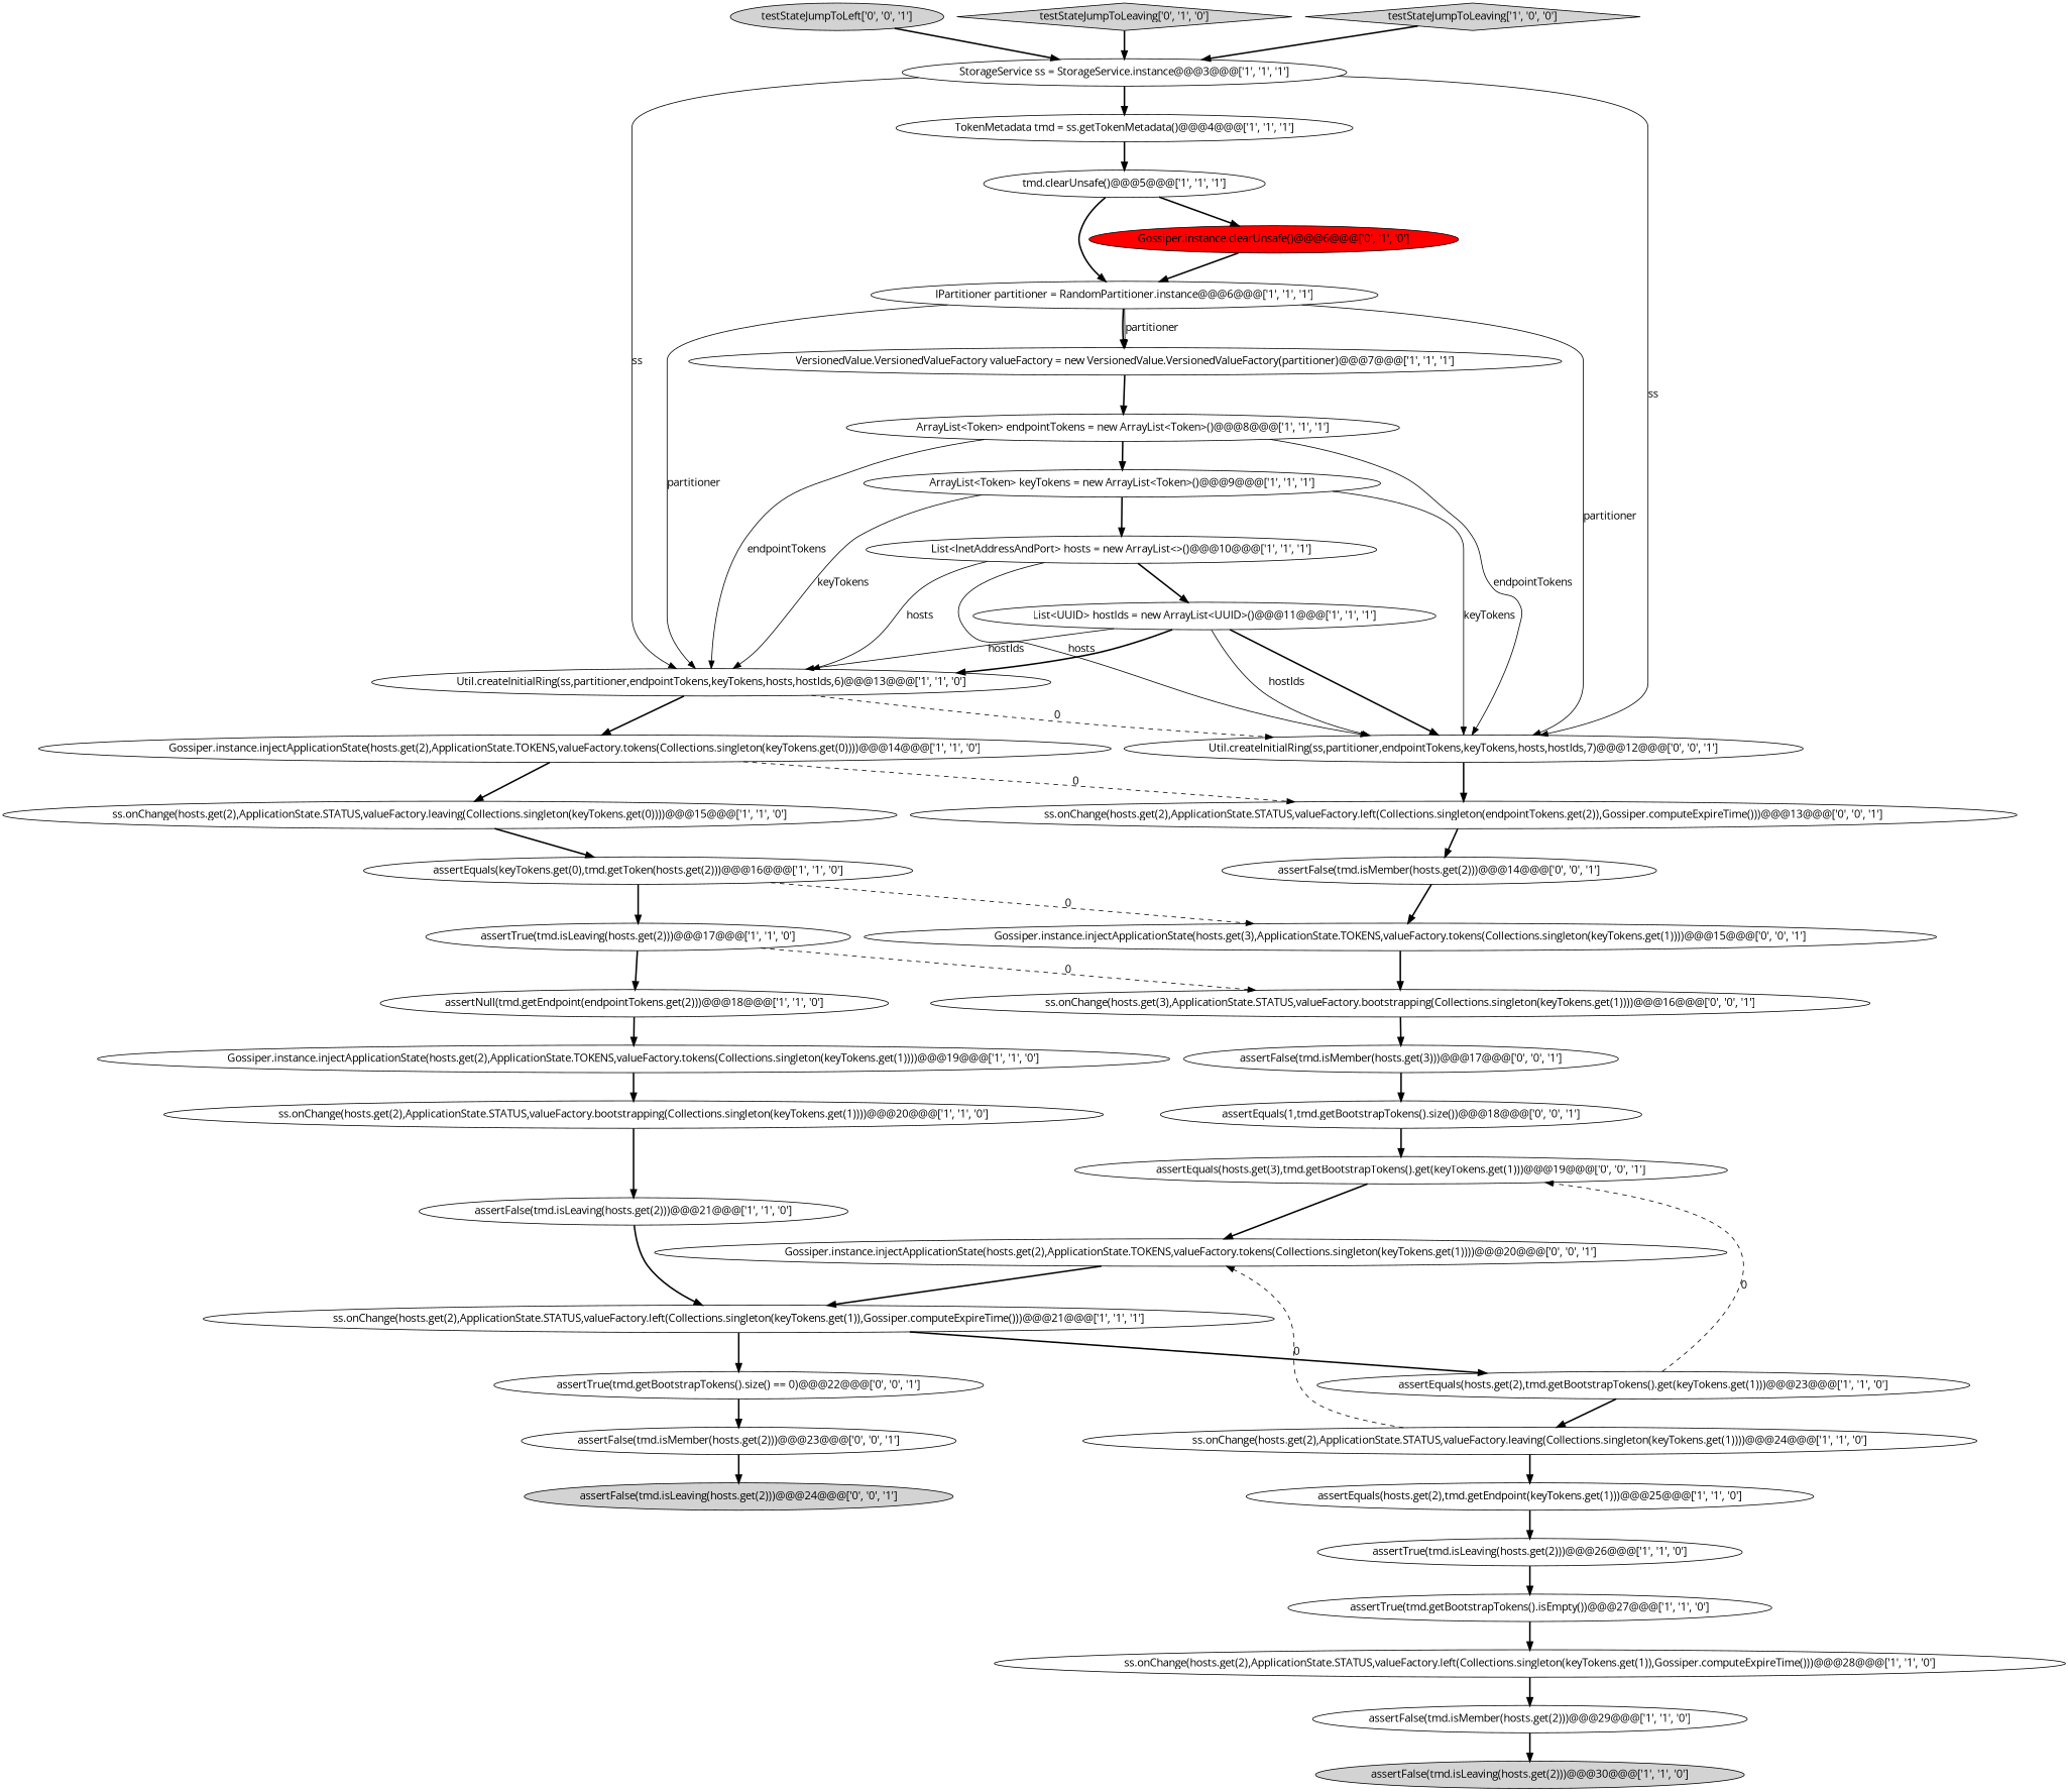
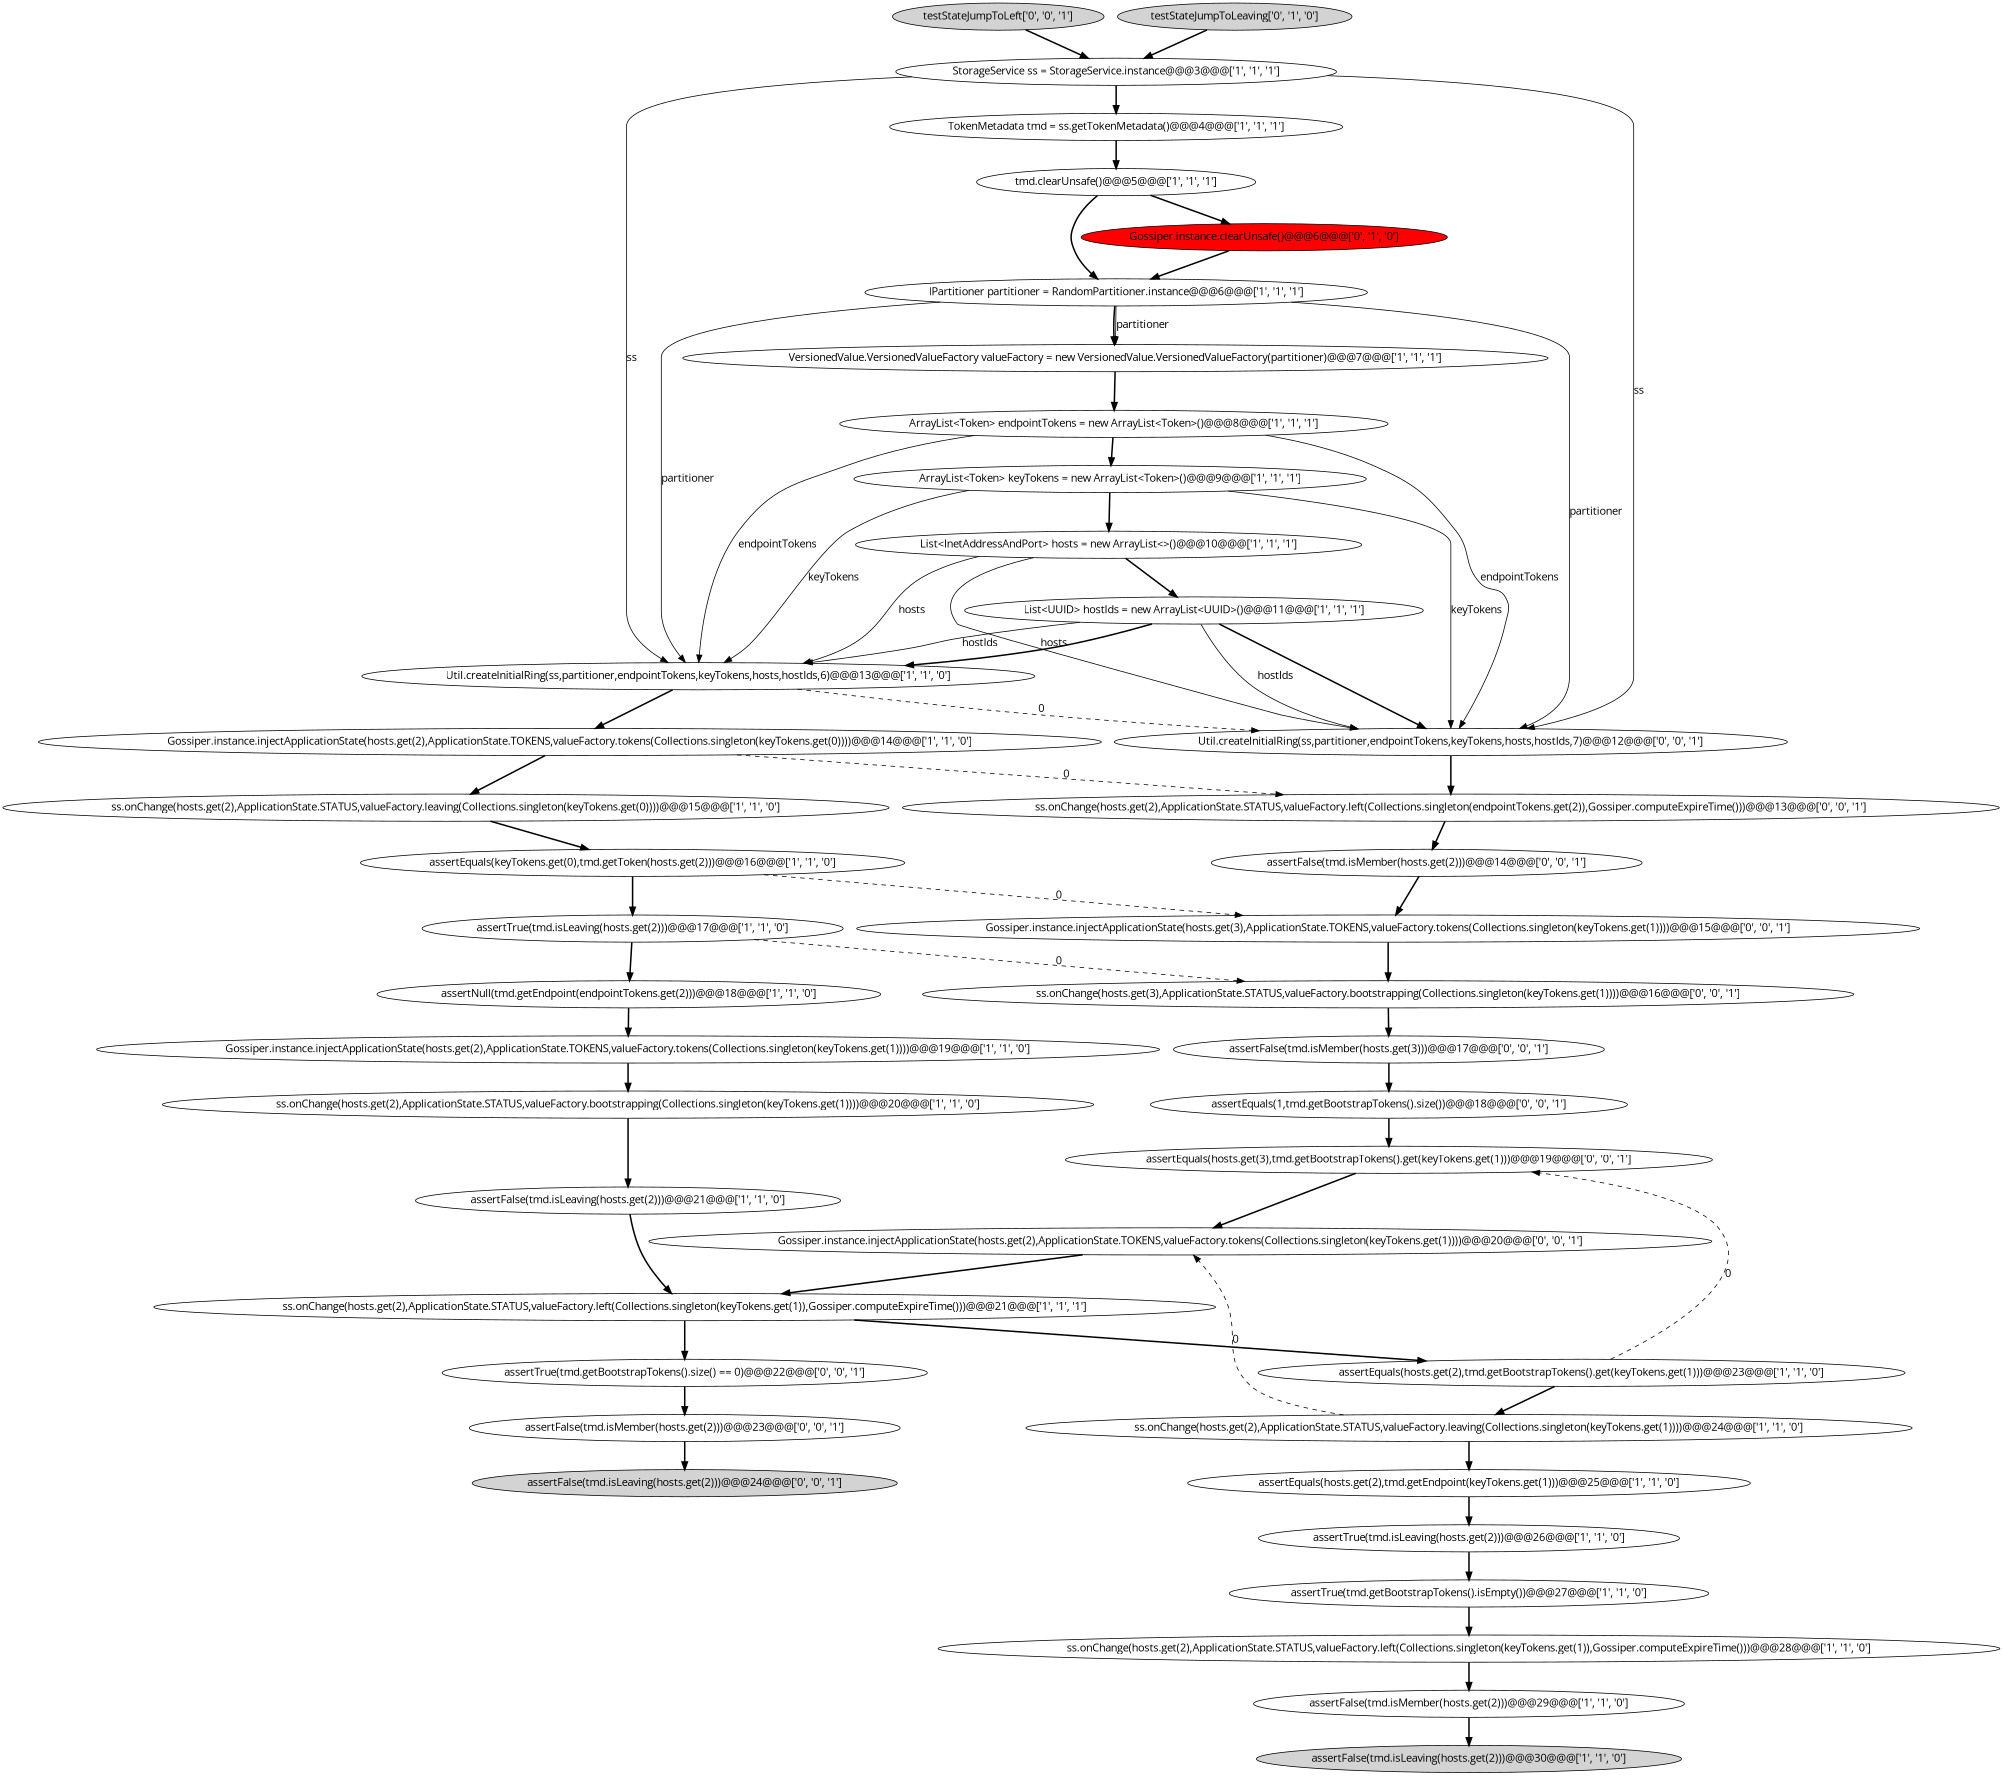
  digraph {
    fontname="Open Sans"
    node [fillcolor=white fontname="Open Sans" shape=ellipse style=filled]
    edge [fontname="Open Sans" style=bold]
    n1 [label="TokenMetadata tmd = ss.getTokenMetadata()@@@4@@@['1', '1', '1']"]
    n2 [label="tmd.clearUnsafe()@@@5@@@['1', '1', '1']"]
    n3 [label="IPartitioner partitioner = RandomPartitioner.instance@@@6@@@['1', '1', '1']"]
    n4 [fillcolor=red label="Gossiper.instance.clearUnsafe()@@@6@@@['0', '1', '0']"]
    n5 [label="VersionedValue.VersionedValueFactory valueFactory = new VersionedValue.VersionedValueFactory(partitioner)@@@7@@@['1', '1', '1']"]
    n6 [label="ArrayList<Token> endpointTokens = new ArrayList<Token>()@@@8@@@['1', '1', '1']"]
    n7 [label="Util.createInitialRing(ss,partitioner,endpointTokens,keyTokens,hosts,hostIds,7)@@@12@@@['0', '0', '1']"]
    n8 [label="Util.createInitialRing(ss,partitioner,endpointTokens,keyTokens,hosts,hostIds,6)@@@13@@@['1', '1', '0']"]
    n9 [label="ArrayList<Token> keyTokens = new ArrayList<Token>()@@@9@@@['1', '1', '1']"]
    n10 [label="assertEquals(1,tmd.getBootstrapTokens().size())@@@18@@@['0', '0', '1']"]
    n11 [label="assertEquals(hosts.get(3),tmd.getBootstrapTokens().get(keyTokens.get(1)))@@@19@@@['0', '0', '1']"]
    n12 [label="Gossiper.instance.injectApplicationState(hosts.get(2),ApplicationState.TOKENS,valueFactory.tokens(Collections.singleton(keyTokens.get(1))))@@@20@@@['0', '0', '1']"]
    n13 [label="ss.onChange(hosts.get(2),ApplicationState.STATUS,valueFactory.left(Collections.singleton(keyTokens.get(1)),Gossiper.computeExpireTime()))@@@21@@@['1', '1', '1']"]
    n14 [label="assertTrue(tmd.getBootstrapTokens().size() == 0)@@@22@@@['0', '0', '1']"]
    n15 [label="assertEquals(hosts.get(2),tmd.getBootstrapTokens().get(keyTokens.get(1)))@@@23@@@['1', '1', '0']"]
    n16 [label="assertEquals(keyTokens.get(0),tmd.getToken(hosts.get(2)))@@@16@@@['1', '1', '0']"]
    n17 [label="Gossiper.instance.injectApplicationState(hosts.get(3),ApplicationState.TOKENS,valueFactory.tokens(Collections.singleton(keyTokens.get(1))))@@@15@@@['0', '0', '1']"]
    n18 [label="assertTrue(tmd.isLeaving(hosts.get(2)))@@@17@@@['1', '1', '0']"]
    n19 [label="ss.onChange(hosts.get(3),ApplicationState.STATUS,valueFactory.bootstrapping(Collections.singleton(keyTokens.get(1))))@@@16@@@['0', '0', '1']"]
    n20 [label="assertNull(tmd.getEndpoint(endpointTokens.get(2)))@@@18@@@['1', '1', '0']"]
    n21 [label="assertEquals(hosts.get(2),tmd.getEndpoint(keyTokens.get(1)))@@@25@@@['1', '1', '0']"]
    n22 [label="assertTrue(tmd.isLeaving(hosts.get(2)))@@@26@@@['1', '1', '0']"]
    n23 [label="assertTrue(tmd.getBootstrapTokens().isEmpty())@@@27@@@['1', '1', '0']"]
    n24 [label="ss.onChange(hosts.get(2),ApplicationState.STATUS,valueFactory.left(Collections.singleton(endpointTokens.get(2)),Gossiper.computeExpireTime()))@@@13@@@['0', '0', '1']"]
    n25 [label="Gossiper.instance.injectApplicationState(hosts.get(2),ApplicationState.TOKENS,valueFactory.tokens(Collections.singleton(keyTokens.get(0))))@@@14@@@['1', '1', '0']"]
    n26 [label="ss.onChange(hosts.get(2),ApplicationState.STATUS,valueFactory.bootstrapping(Collections.singleton(keyTokens.get(1))))@@@20@@@['1', '1', '0']"]
    n27 [label="assertFalse(tmd.isLeaving(hosts.get(2)))@@@21@@@['1', '1', '0']"]
    n28 [label="assertFalse(tmd.isMember(hosts.get(2)))@@@23@@@['0', '0', '1']"]
    n29 [label="ss.onChange(hosts.get(2),ApplicationState.STATUS,valueFactory.leaving(Collections.singleton(keyTokens.get(1))))@@@24@@@['1', '1', '0']"]
    n30 [label="StorageService ss = StorageService.instance@@@3@@@['1', '1', '1']"]
    n31 [label="assertFalse(tmd.isMember(hosts.get(2)))@@@29@@@['1', '1', '0']"]
    n32 [fillcolor=lightgray label="assertFalse(tmd.isLeaving(hosts.get(2)))@@@30@@@['1', '1', '0']"]
    n33 [label="assertFalse(tmd.isMember(hosts.get(3)))@@@17@@@['0', '0', '1']"]
    n34 [label="assertFalse(tmd.isMember(hosts.get(2)))@@@14@@@['0', '0', '1']"]
    n35 [fillcolor=lightgray label="assertFalse(tmd.isLeaving(hosts.get(2)))@@@24@@@['0', '0', '1']"]
    n36 [label="ss.onChange(hosts.get(2),ApplicationState.STATUS,valueFactory.left(Collections.singleton(keyTokens.get(1)),Gossiper.computeExpireTime()))@@@28@@@['1', '1', '0']"]
    n37 [label="List<UUID> hostIds = new ArrayList<UUID>()@@@11@@@['1', '1', '1']"]
    n38 [label="List<InetAddressAndPort> hosts = new ArrayList<>()@@@10@@@['1', '1', '1']"]
    n39 [label="Gossiper.instance.injectApplicationState(hosts.get(2),ApplicationState.TOKENS,valueFactory.tokens(Collections.singleton(keyTokens.get(1))))@@@19@@@['1', '1', '0']"]
    n40 [label="ss.onChange(hosts.get(2),ApplicationState.STATUS,valueFactory.leaving(Collections.singleton(keyTokens.get(0))))@@@15@@@['1', '1', '0']"]
    n41 [fillcolor=lightgray label="testStateJumpToLeft['0', '0', '1']"]
-   n42 [fillcolor=lightgray label="testStateJumpToLeaving['0', '1', '0']" shape=diamond]
-   n43 [fillcolor=lightgray label="testStateJumpToLeaving['1', '0', '0']" shape=diamond]
+   n42 [fillcolor=lightgray label="testStateJumpToLeaving['0', '1', '0']"]
    n1 -> n2
    n2 -> n3
    n2 -> n4
    n3 -> n5 [label=partitioner style=solid]
    n3 -> n5
    n3 -> n7 [label=partitioner style=solid]
    n3 -> n8 [label=partitioner style=solid]
    n4 -> n3
    n5 -> n6
    n6 -> n7 [label=endpointTokens style=solid]
    n6 -> n8 [label=endpointTokens style=solid]
    n6 -> n9
    n7 -> n24
    n8 -> n7 [label=0 style=dashed]
    n8 -> n25
    n9 -> n7 [label=keyTokens style=solid]
    n9 -> n8 [label=keyTokens style=solid]
    n9 -> n38
    n10 -> n11
    n11 -> n12
    n12 -> n13
    n13 -> n14
    n13 -> n15
    n14 -> n28
    n15 -> n11 [label=0 style=dashed]
    n15 -> n29
    n16 -> n17 [label=0 style=dashed]
    n16 -> n18
    n17 -> n19
    n18 -> n19 [label=0 style=dashed]
    n18 -> n20
    n19 -> n33
    n20 -> n39
    n21 -> n22
    n22 -> n23
    n23 -> n36
    n24 -> n34
    n25 -> n24 [label=0 style=dashed]
    n25 -> n40
    n26 -> n27
    n27 -> n13
    n28 -> n35
    n29 -> n12 [label=0 style=dashed]
    n29 -> n21
    n30 -> n1
    n30 -> n7 [label=ss style=solid]
    n30 -> n8 [label=ss style=solid]
    n31 -> n32
    n33 -> n10
    n34 -> n17
    n36 -> n31
    n37 -> n7
    n37 -> n7 [label=hostIds style=solid]
    n37 -> n8 [label=hostIds style=solid]
    n37 -> n8
    n38 -> n7 [label=hosts style=solid]
    n38 -> n8 [label=hosts style=solid]
    n38 -> n37
    n39 -> n26
    n40 -> n16
    n41 -> n30
    n42 -> n30
-   n43 -> n30
  }
